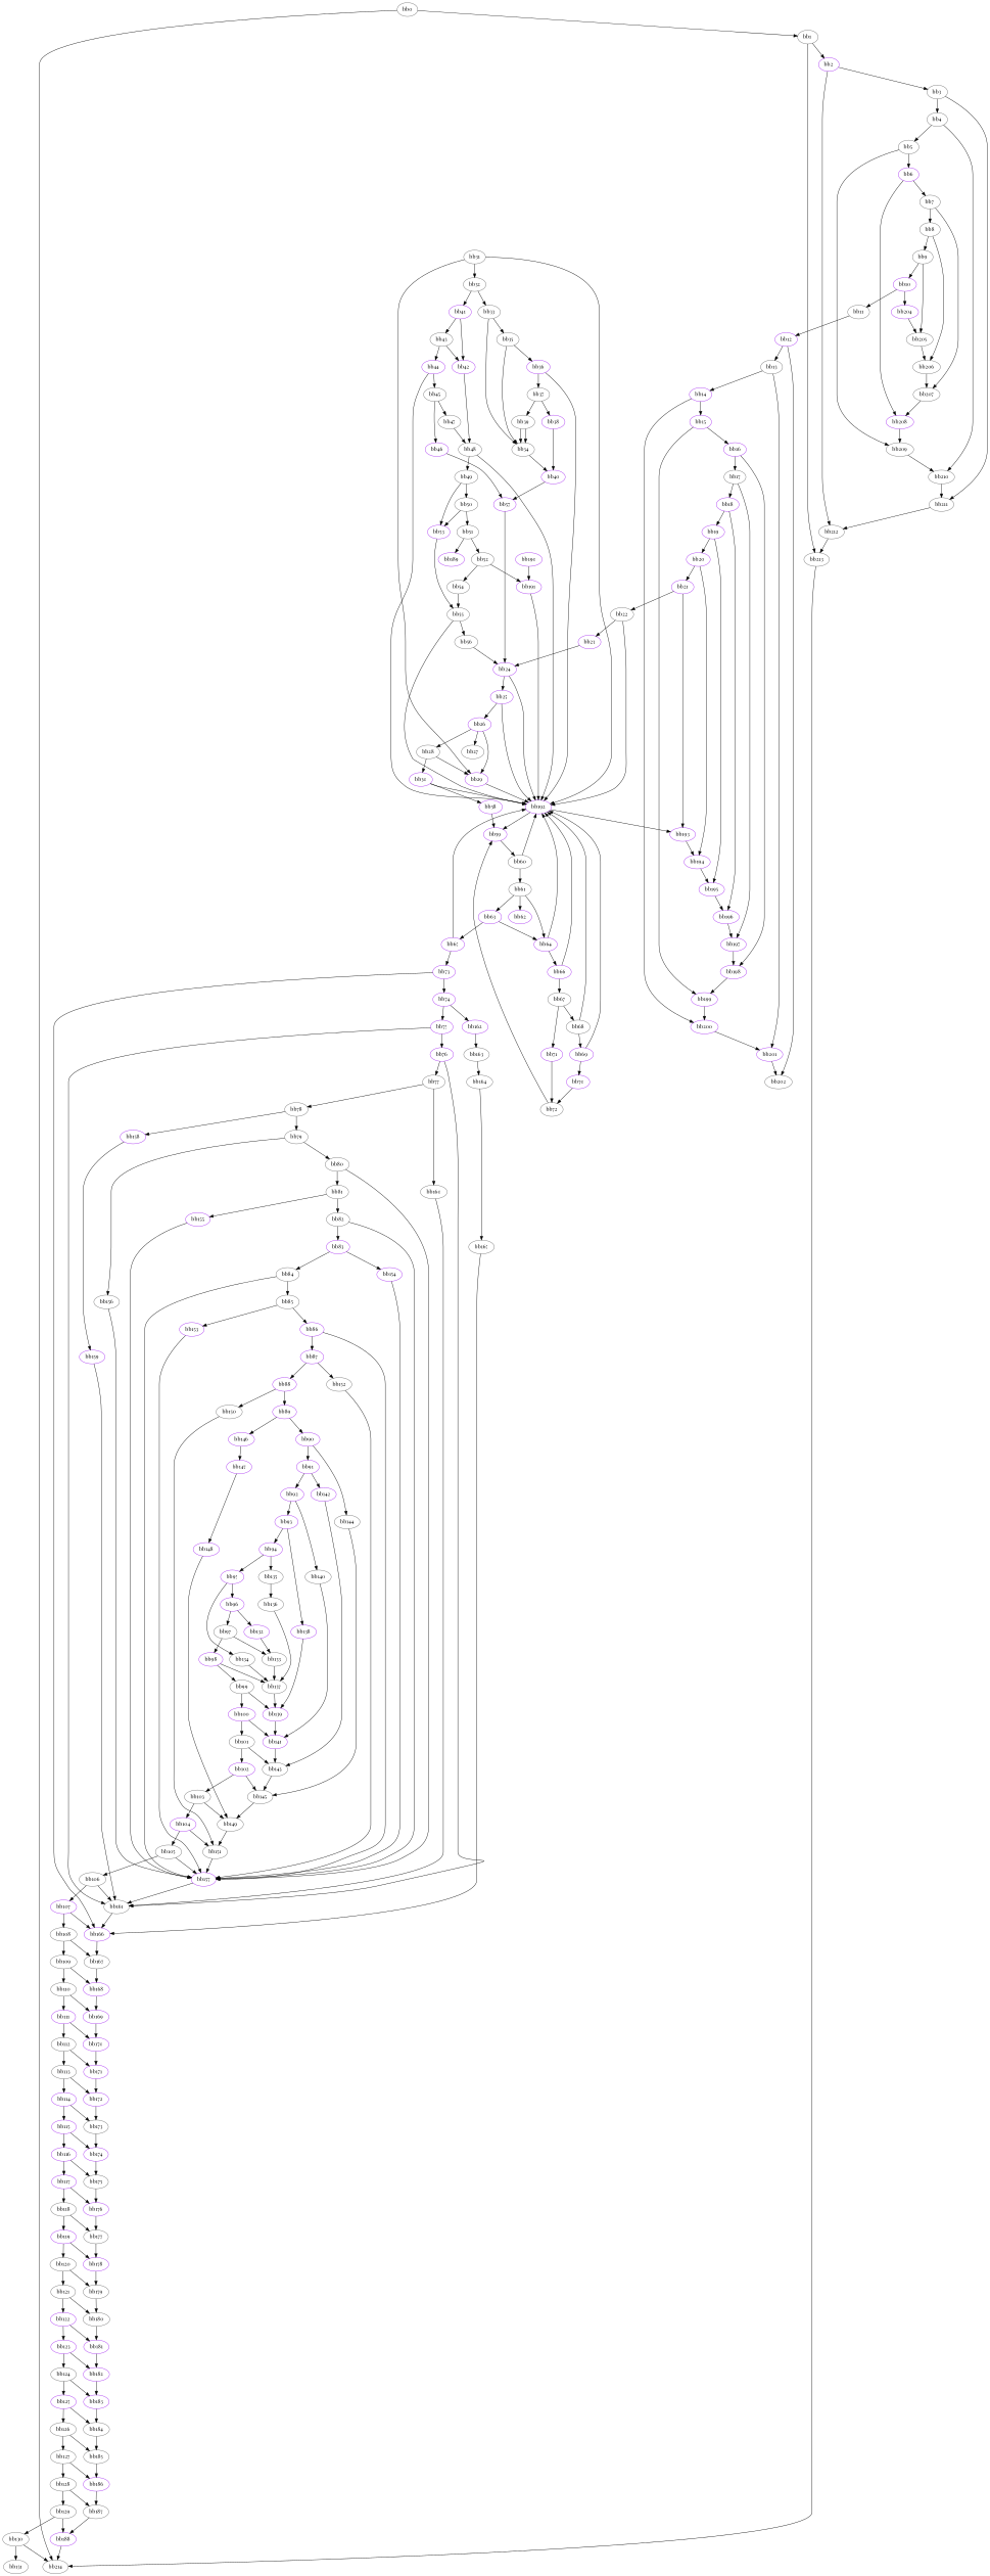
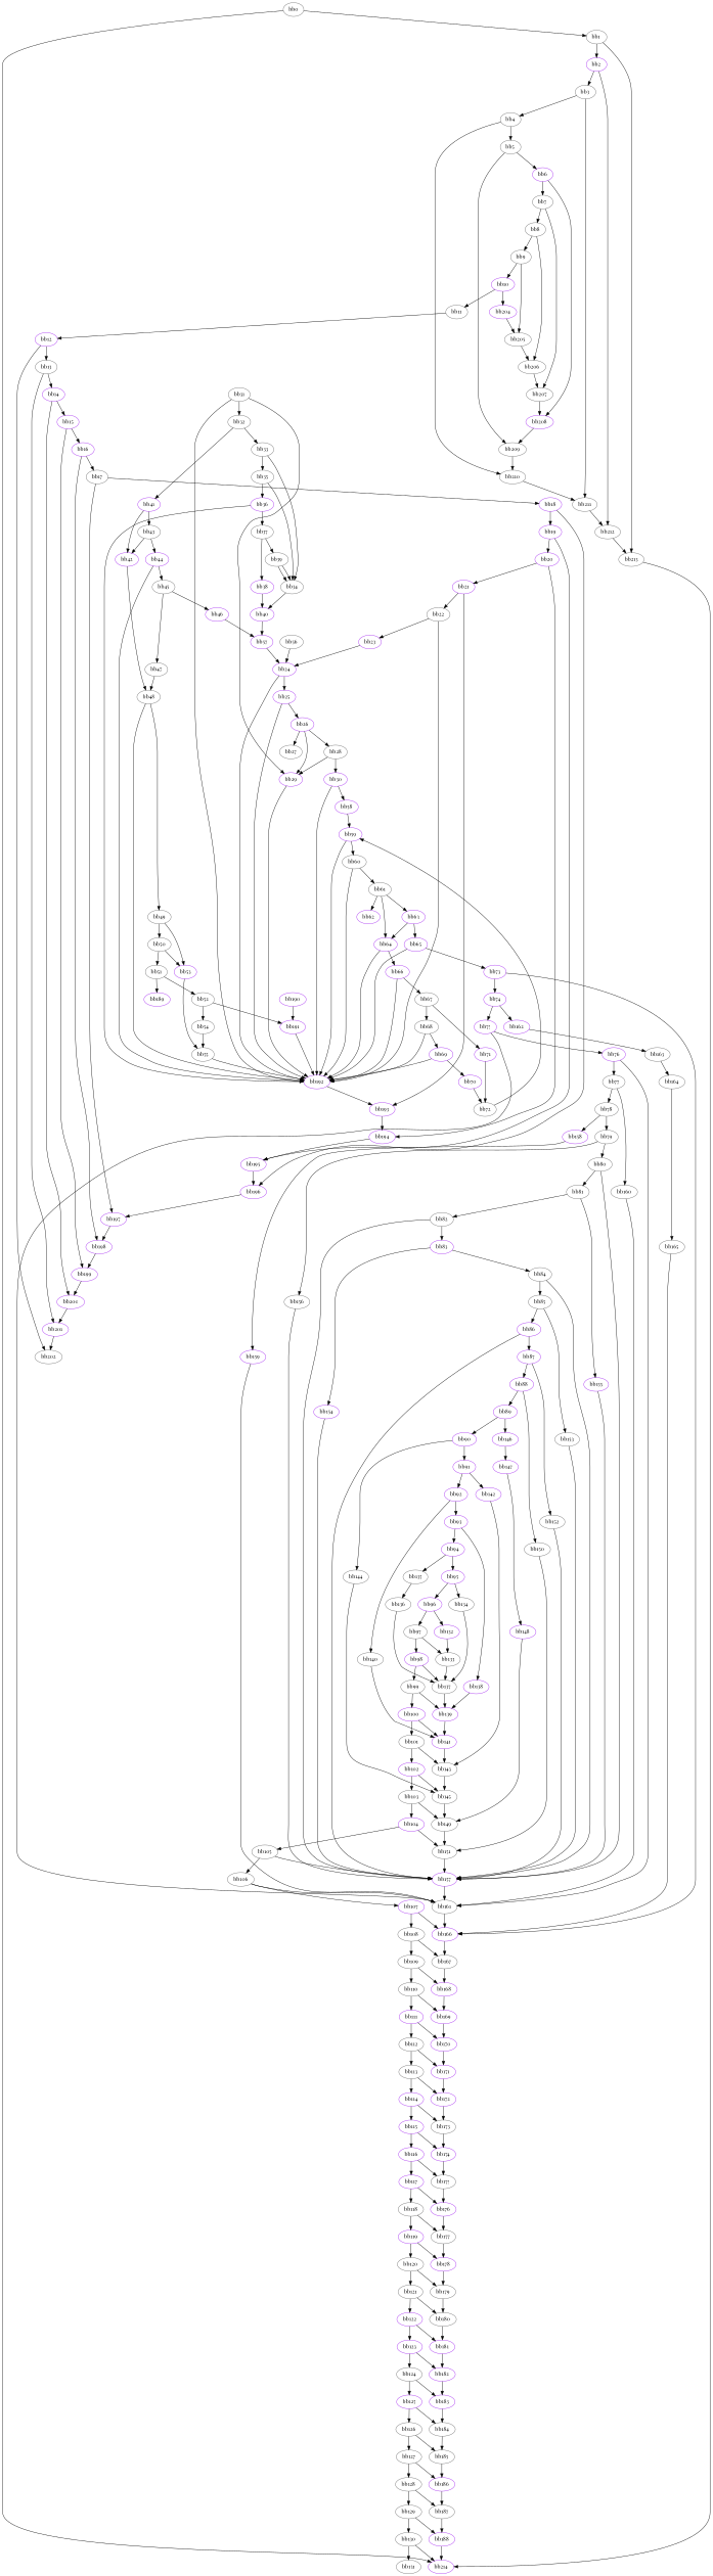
  digraph {
    fontname="Playfair Display"
    node [color=purple fontname="Playfair Display"]
    edge [fontname="Playfair Display"]
    n1 [color=gray40 label="bb0\l"]
    n2 [color=gray40 label="bb1\l"]
-   n3 [color=gray40 label="bb214\l"]
+   n3 [label="bb214\l"]
    n4 [label="bb2\l"]
    n5 [color=gray40 label="bb213\l"]
    n6 [color=gray40 label="bb3\l"]
    n7 [color=gray40 label="bb212\l"]
    n8 [color=gray40 label="bb4\l"]
    n9 [color=gray40 label="bb211\l"]
    n10 [color=gray40 label="bb5\l"]
    n11 [color=gray40 label="bb210\l"]
    n12 [label="bb6\l"]
    n13 [color=gray40 label="bb209\l"]
    n14 [color=gray40 label="bb7\l"]
    n15 [label="bb208\l"]
    n16 [color=gray40 label="bb8\l"]
    n17 [color=gray40 label="bb207\l"]
    n18 [color=gray40 label="bb9\l"]
    n19 [color=gray40 label="bb206\l"]
    n20 [label="bb10\l"]
    n21 [color=gray40 label="bb205\l"]
    n22 [color=gray40 label="bb11\l"]
    n23 [label="bb204\l"]
    n24 [label="bb12\l"]
    n25 [color=gray40 label="bb13\l"]
    n26 [color=gray40 label="bb202\l"]
    n27 [label="bb14\l"]
    n28 [label="bb201\l"]
    n29 [label="bb15\l"]
    n30 [label="bb200\l"]
    n31 [label="bb16\l"]
    n32 [label="bb199\l"]
    n33 [color=gray40 label="bb17\l"]
    n34 [label="bb198\l"]
    n35 [label="bb18\l"]
    n36 [label="bb197\l"]
    n37 [label="bb19\l"]
    n38 [label="bb196\l"]
    n39 [label="bb20\l"]
    n40 [label="bb195\l"]
    n41 [label="bb21\l"]
    n42 [label="bb194\l"]
    n43 [color=gray40 label="bb22\l"]
    n44 [label="bb193\l"]
    n45 [label="bb23\l"]
    n46 [label="bb192\l"]
    n47 [label="bb24\l"]
    n48 [label="bb25\l"]
    n49 [label="bb26\l"]
    n50 [color=gray40 label="bb27\l"]
    n51 [color=gray40 label="bb28\l"]
    n52 [label="bb29\l"]
    n53 [label="bb30\l"]
    n54 [label="bb58\l"]
    n55 [color=gray40 label="bb31\l"]
    n56 [color=gray40 label="bb32\l"]
    n57 [label="bb59\l"]
    n58 [color=gray40 label="bb33\l"]
    n59 [label="bb41\l"]
    n60 [color=gray40 label="bb34\l"]
    n61 [color=gray40 label="bb35\l"]
    n62 [label="bb42\l"]
    n63 [color=gray40 label="bb43\l"]
    n64 [label="bb40\l"]
    n65 [label="bb36\l"]
    n66 [label="bb57\l"]
    n67 [color=gray40 label="bb37\l"]
    n68 [label="bb38\l"]
    n69 [color=gray40 label="bb39\l"]
    n70 [color=gray40 label="bb48\l"]
    n71 [label="bb44\l"]
    n72 [color=gray40 label="bb49\l"]
    n73 [color=gray40 label="bb45\l"]
    n74 [label="bb46\l"]
    n75 [color=gray40 label="bb47\l"]
    n76 [color=gray40 label="bb50\l"]
    n77 [label="bb53\l"]
    n78 [color=gray40 label="bb51\l"]
    n79 [color=gray40 label="bb55\l"]
    n80 [color=gray40 label="bb52\l"]
    n81 [label="bb189\l"]
    n82 [color=gray40 label="bb54\l"]
    n83 [label="bb191\l"]
    n84 [color=gray40 label="bb56\l"]
    n85 [color=gray40 label="bb60\l"]
    n86 [color=gray40 label="bb61\l"]
    n87 [label="bb62\l"]
    n88 [label="bb63\l"]
    n89 [label="bb64\l"]
    n90 [label="bb65\l"]
    n91 [label="bb66\l"]
    n92 [label="bb73\l"]
    n93 [color=gray40 label="bb67\l"]
    n94 [label="bb74\l"]
    n95 [label="bb166\l"]
    n96 [color=gray40 label="bb68\l"]
    n97 [label="bb71\l"]
    n98 [label="bb69\l"]
    n99 [color=gray40 label="bb72\l"]
    n100 [label="bb70\l"]
    n101 [label="bb75\l"]
    n102 [label="bb162\l"]
    n103 [color=gray40 label="bb167\l"]
    n104 [label="bb76\l"]
    n105 [color=gray40 label="bb161\l"]
    n106 [color=gray40 label="bb163\l"]
    n107 [color=gray40 label="bb77\l"]
    n108 [color=gray40 label="bb78\l"]
    n109 [color=gray40 label="bb160\l"]
    n110 [color=gray40 label="bb79\l"]
    n111 [label="bb158\l"]
    n112 [color=gray40 label="bb80\l"]
    n113 [color=gray40 label="bb156\l"]
    n114 [label="bb159\l"]
    n115 [color=gray40 label="bb81\l"]
    n116 [label="bb157\l"]
    n117 [color=gray40 label="bb82\l"]
    n118 [label="bb155\l"]
    n119 [label="bb83\l"]
    n120 [color=gray40 label="bb84\l"]
    n121 [label="bb154\l"]
    n122 [color=gray40 label="bb85\l"]
    n123 [label="bb86\l"]
-   n124 [label="bb153\l"]
+   n124 [color=gray40 label="bb153\l"]
    n125 [label="bb87\l"]
    n126 [label="bb88\l"]
    n127 [color=gray40 label="bb152\l"]
    n128 [label="bb89\l"]
    n129 [color=gray40 label="bb150\l"]
    n130 [label="bb90\l"]
    n131 [label="bb146\l"]
    n132 [color=gray40 label="bb151\l"]
    n133 [label="bb91\l"]
    n134 [color=gray40 label="bb144\l"]
    n135 [label="bb147\l"]
    n136 [label="bb92\l"]
    n137 [label="bb142\l"]
    n138 [color=gray40 label="bb145\l"]
    n139 [label="bb93\l"]
    n140 [color=gray40 label="bb140\l"]
    n141 [color=gray40 label="bb143\l"]
    n142 [label="bb94\l"]
    n143 [label="bb138\l"]
    n144 [label="bb141\l"]
    n145 [label="bb95\l"]
    n146 [color=gray40 label="bb135\l"]
    n147 [label="bb139\l"]
    n148 [label="bb96\l"]
    n149 [color=gray40 label="bb134\l"]
    n150 [color=gray40 label="bb136\l"]
    n151 [color=gray40 label="bb97\l"]
    n152 [label="bb132\l"]
    n153 [color=gray40 label="bb137\l"]
    n154 [label="bb98\l"]
    n155 [color=gray40 label="bb133\l"]
    n156 [color=gray40 label="bb99\l"]
    n157 [label="bb100\l"]
    n158 [color=gray40 label="bb101\l"]
    n159 [label="bb102\l"]
    n160 [color=gray40 label="bb103\l"]
    n161 [label="bb104\l"]
    n162 [color=gray40 label="bb149\l"]
    n163 [color=gray40 label="bb105\l"]
    n164 [color=gray40 label="bb106\l"]
    n165 [label="bb107\l"]
    n166 [color=gray40 label="bb108\l"]
    n167 [color=gray40 label="bb109\l"]
    n168 [color=gray40 label="bb110\l"]
    n169 [label="bb168\l"]
    n170 [label="bb111\l"]
    n171 [label="bb169\l"]
    n172 [color=gray40 label="bb112\l"]
    n173 [label="bb170\l"]
    n174 [color=gray40 label="bb113\l"]
    n175 [label="bb171\l"]
    n176 [label="bb114\l"]
    n177 [label="bb172\l"]
    n178 [label="bb115\l"]
    n179 [color=gray40 label="bb173\l"]
    n180 [label="bb116\l"]
    n181 [label="bb174\l"]
    n182 [label="bb117\l"]
    n183 [color=gray40 label="bb175\l"]
    n184 [color=gray40 label="bb118\l"]
    n185 [label="bb176\l"]
    n186 [label="bb119\l"]
    n187 [color=gray40 label="bb177\l"]
    n188 [color=gray40 label="bb120\l"]
    n189 [label="bb178\l"]
    n190 [color=gray40 label="bb121\l"]
    n191 [color=gray40 label="bb179\l"]
    n192 [label="bb122\l"]
    n193 [color=gray40 label="bb180\l"]
    n194 [label="bb123\l"]
    n195 [label="bb181\l"]
    n196 [color=gray40 label="bb124\l"]
    n197 [label="bb182\l"]
    n198 [label="bb125\l"]
    n199 [label="bb183\l"]
    n200 [color=gray40 label="bb126\l"]
    n201 [color=gray40 label="bb184\l"]
    n202 [color=gray40 label="bb127\l"]
    n203 [color=gray40 label="bb185\l"]
    n204 [color=gray40 label="bb128\l"]
    n205 [label="bb186\l"]
    n206 [color=gray40 label="bb129\l"]
    n207 [color=gray40 label="bb187\l"]
    n208 [color=gray40 label="bb130\l"]
    n209 [label="bb188\l"]
    n210 [color=gray40 label="bb131\l"]
    n211 [label="bb148\l"]
    n212 [color=gray40 label="bb164\l"]
    n213 [color=gray40 label="bb165\l"]
    n214 [label="bb190\l"]
    n1 -> n2
    n1 -> n3
    n2 -> n4
    n2 -> n5
    n4 -> n6
    n4 -> n7
    n5 -> n3
    n6 -> n8
    n6 -> n9
    n7 -> n5
    n8 -> n10
    n8 -> n11
    n9 -> n7
    n10 -> n12
    n10 -> n13
    n11 -> n9
    n12 -> n14
    n12 -> n15
    n13 -> n11
    n14 -> n16
    n14 -> n17
    n15 -> n13
    n16 -> n18
    n16 -> n19
    n17 -> n15
    n18 -> n20
    n18 -> n21
    n19 -> n17
    n20 -> n22
    n20 -> n23
    n21 -> n19
    n22 -> n24
    n23 -> n21
    n24 -> n25
    n24 -> n26
    n25 -> n27
    n25 -> n28
    n27 -> n29
    n27 -> n30
    n28 -> n26
    n29 -> n31
    n29 -> n32
    n30 -> n28
    n31 -> n33
    n31 -> n34
    n32 -> n30
    n33 -> n35
    n33 -> n36
    n34 -> n32
    n35 -> n37
    n35 -> n38
    n36 -> n34
    n37 -> n39
    n37 -> n40
    n38 -> n36
    n39 -> n41
    n39 -> n42
    n40 -> n38
    n41 -> n43
    n41 -> n44
    n42 -> n40
    n43 -> n45
    n43 -> n46
    n44 -> n42
    n45 -> n47
    n46 -> n44
    n47 -> n46
    n47 -> n48
    n48 -> n46
    n48 -> n49
    n49 -> n50
    n49 -> n51
    n49 -> n52
    n51 -> n52
    n51 -> n53
    n52 -> n46
    n53 -> n46
    n53 -> n54
    n54 -> n57
    n55 -> n46
    n55 -> n52
    n55 -> n56
    n56 -> n58
    n56 -> n59
-   n46 -> n57
+   n57 -> n46
    n57 -> n85
    n58 -> n60
    n58 -> n61
    n59 -> n62
    n59 -> n63
    n60 -> n64
    n61 -> n60
    n61 -> n65
    n62 -> n70
    n63 -> n62
    n63 -> n71
    n64 -> n66
    n65 -> n46
    n65 -> n67
    n66 -> n47
    n67 -> n68
    n67 -> n69
    n68 -> n64
    n69 -> n60
    n69 -> n60
    n70 -> n46
    n70 -> n72
    n71 -> n46
    n71 -> n73
    n72 -> n76
    n72 -> n77
    n73 -> n74
    n73 -> n75
    n74 -> n66
    n75 -> n70
    n76 -> n77
    n76 -> n78
    n77 -> n79
    n78 -> n80
    n78 -> n81
    n79 -> n46
-   n79 -> n84
    n80 -> n82
    n80 -> n83
    n82 -> n79
    n83 -> n46
    n84 -> n47
    n85 -> n46
    n85 -> n86
    n86 -> n87
    n86 -> n88
    n86 -> n89
    n88 -> n89
    n88 -> n90
    n89 -> n46
    n89 -> n91
    n90 -> n46
    n90 -> n92
    n91 -> n46
    n91 -> n93
    n92 -> n94
    n92 -> n95
    n93 -> n96
    n93 -> n97
    n94 -> n101
    n94 -> n102
    n95 -> n103
    n96 -> n46
    n96 -> n98
    n97 -> n99
    n98 -> n46
    n98 -> n100
    n99 -> n57
    n100 -> n99
    n101 -> n104
    n101 -> n105
    n102 -> n106
    n103 -> n169
    n104 -> n105
    n104 -> n107
    n105 -> n95
    n106 -> n212
    n107 -> n108
    n107 -> n109
    n108 -> n110
    n108 -> n111
    n109 -> n105
    n110 -> n112
    n110 -> n113
    n111 -> n114
    n112 -> n115
    n112 -> n116
    n113 -> n116
    n114 -> n105
    n115 -> n117
    n115 -> n118
    n116 -> n105
    n117 -> n116
    n117 -> n119
    n118 -> n116
    n119 -> n120
    n119 -> n121
    n120 -> n116
    n120 -> n122
    n121 -> n116
    n122 -> n123
    n122 -> n124
    n123 -> n116
    n123 -> n125
    n124 -> n116
    n125 -> n126
    n125 -> n127
    n126 -> n128
    n126 -> n129
    n127 -> n116
    n128 -> n130
    n128 -> n131
    n129 -> n132
    n130 -> n133
    n130 -> n134
    n131 -> n135
    n132 -> n116
    n133 -> n136
    n133 -> n137
    n134 -> n138
    n135 -> n211
    n136 -> n139
    n136 -> n140
    n137 -> n141
    n138 -> n162
    n139 -> n142
    n139 -> n143
    n140 -> n144
    n141 -> n138
    n142 -> n145
    n142 -> n146
    n143 -> n147
    n144 -> n141
    n145 -> n148
    n145 -> n149
    n146 -> n150
    n147 -> n144
    n148 -> n151
    n148 -> n152
    n149 -> n153
    n150 -> n153
    n151 -> n154
    n151 -> n155
    n152 -> n155
    n153 -> n147
    n154 -> n153
    n154 -> n156
    n155 -> n153
    n156 -> n147
    n156 -> n157
    n157 -> n144
    n157 -> n158
    n158 -> n141
    n158 -> n159
    n159 -> n138
    n159 -> n160
    n160 -> n161
    n160 -> n162
    n161 -> n132
    n161 -> n163
    n162 -> n132
    n163 -> n116
    n163 -> n164
    n164 -> n105
    n164 -> n165
    n165 -> n95
    n165 -> n166
    n166 -> n103
    n166 -> n167
    n167 -> n168
    n167 -> n169
    n168 -> n170
    n168 -> n171
    n169 -> n171
    n170 -> n172
    n170 -> n173
    n171 -> n173
    n172 -> n174
    n172 -> n175
    n173 -> n175
    n174 -> n176
    n174 -> n177
    n175 -> n177
    n176 -> n178
    n176 -> n179
    n177 -> n179
    n178 -> n180
    n178 -> n181
    n179 -> n181
    n180 -> n182
    n180 -> n183
    n181 -> n183
    n182 -> n184
    n182 -> n185
    n183 -> n185
    n184 -> n186
    n184 -> n187
    n185 -> n187
    n186 -> n188
    n186 -> n189
    n187 -> n189
    n188 -> n190
    n188 -> n191
    n189 -> n191
    n190 -> n192
    n190 -> n193
    n191 -> n193
    n192 -> n194
    n192 -> n195
    n193 -> n195
    n194 -> n196
    n194 -> n197
    n195 -> n197
    n196 -> n198
    n196 -> n199
    n197 -> n199
    n198 -> n200
    n198 -> n201
    n199 -> n201
    n200 -> n202
    n200 -> n203
    n201 -> n203
    n202 -> n204
    n202 -> n205
    n203 -> n205
    n204 -> n206
    n204 -> n207
    n205 -> n207
    n206 -> n208
    n206 -> n209
    n207 -> n209
    n208 -> n3
    n208 -> n210
    n209 -> n3
    n211 -> n162
    n212 -> n213
    n213 -> n95
    n214 -> n83
  }
